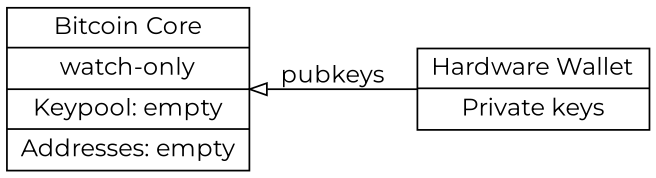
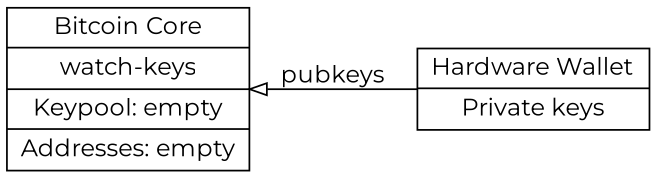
  digraph {
    rankdir=RL
    fontname=Montserrat
    node [shape=record fontname=Montserrat]
-   n1 [label="Bitcoin Core|watch-only|Keypool: empty|Addresses: empty"]
+   n1 [label="Bitcoin Core|watch-keys|Keypool: empty|Addresses: empty"]
    n2 [label="Hardware Wallet|Private keys"]
    n2 -> n1 [arrowhead=empty label=pubkeys fontname=Montserrat]
  }
